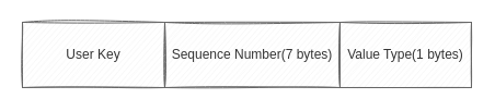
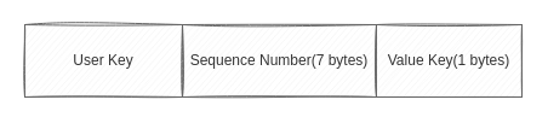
  <mxCell id="0" />
  <mxCell id="1" parent="0" />
  <mxCell id="2" value="User Key" style="rounded=0;whiteSpace=wrap;html=1;fillColor=#f5f5f5;strokeColor=#666666;fontColor=#333333;sketch=1;" parent="1" vertex="1"><mxGeometry x="20" y="20" width="130" height="60" as="geometry" /></mxCell>
  <mxCell id="3" value="Sequence Number(7 bytes)" style="rounded=0;whiteSpace=wrap;html=1;fillColor=#f5f5f5;strokeColor=#666666;fontColor=#333333;sketch=1;" parent="1" vertex="1"><mxGeometry x="150" y="20" width="160" height="60" as="geometry" /></mxCell>
- <mxCell id="4" value="Value Type(1 bytes)" style="rounded=0;whiteSpace=wrap;html=1;fillColor=#f5f5f5;strokeColor=#666666;fontColor=#333333;sketch=1;" parent="1" vertex="1"><mxGeometry x="310" y="20" width="120" height="60" as="geometry" /></mxCell>
+ <mxCell id="4" value="Value Key(1 bytes)" style="rounded=0;whiteSpace=wrap;html=1;fillColor=#f5f5f5;strokeColor=#666666;fontColor=#333333;sketch=1;" parent="1" vertex="1"><mxGeometry x="310" y="20" width="120" height="60" as="geometry" /></mxCell>
